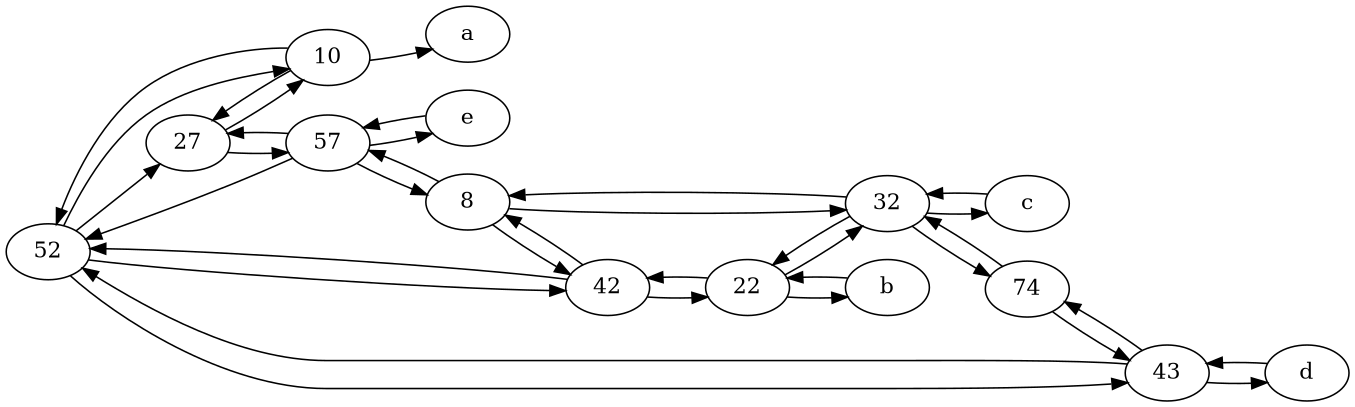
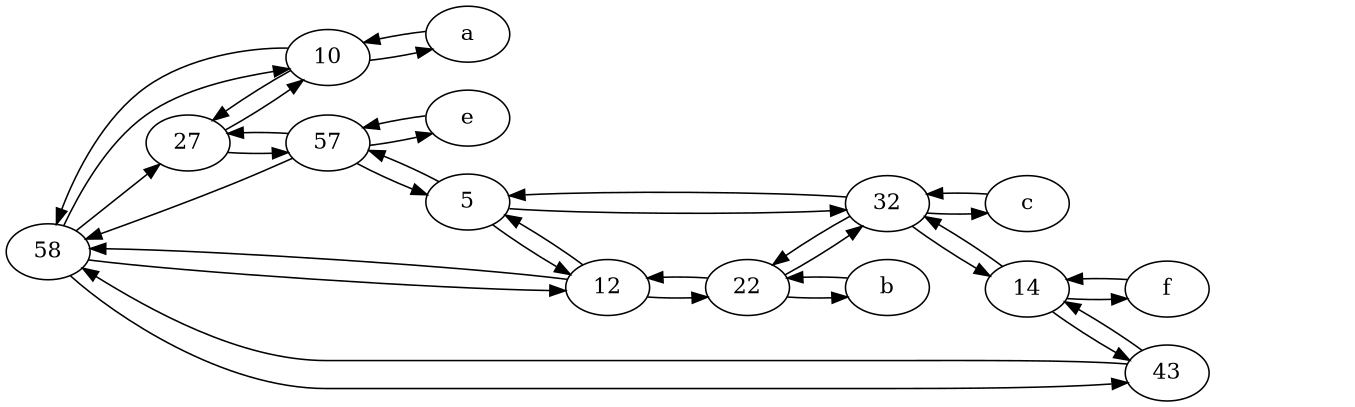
  digraph {
    rankdir=LR
-   52
+   52 [label=58]
    27
-   42
+   42 [label=12]
    10
    43
    57
-   5 [label=8]
+   5
    n8 [label=22]
    a
-   14 [label=74]
-   d
+   14
    32
+   f
    c
    e
    b
    52 -> 27
    52 -> 42
    52 -> 10
    52 -> 43
    27 -> 10
    27 -> 57
    42 -> 52
    42 -> 5
    42 -> n8
    10 -> 52
    10 -> 27
    10 -> a
    43 -> 52
    43 -> 14
-   43 -> d
    57 -> 52
    57 -> 27
    57 -> 5
    57 -> e
    5 -> 42
    5 -> 57
    5 -> 32
    n8 -> 42
    n8 -> 32
    n8 -> b
+   a -> 10
    14 -> 43
    14 -> 32
-   d -> 43
+   14 -> f
    32 -> 5
    32 -> n8
    32 -> 14
    32 -> c
+   f -> 14
    c -> 32
    e -> 57
    b -> n8
  }
